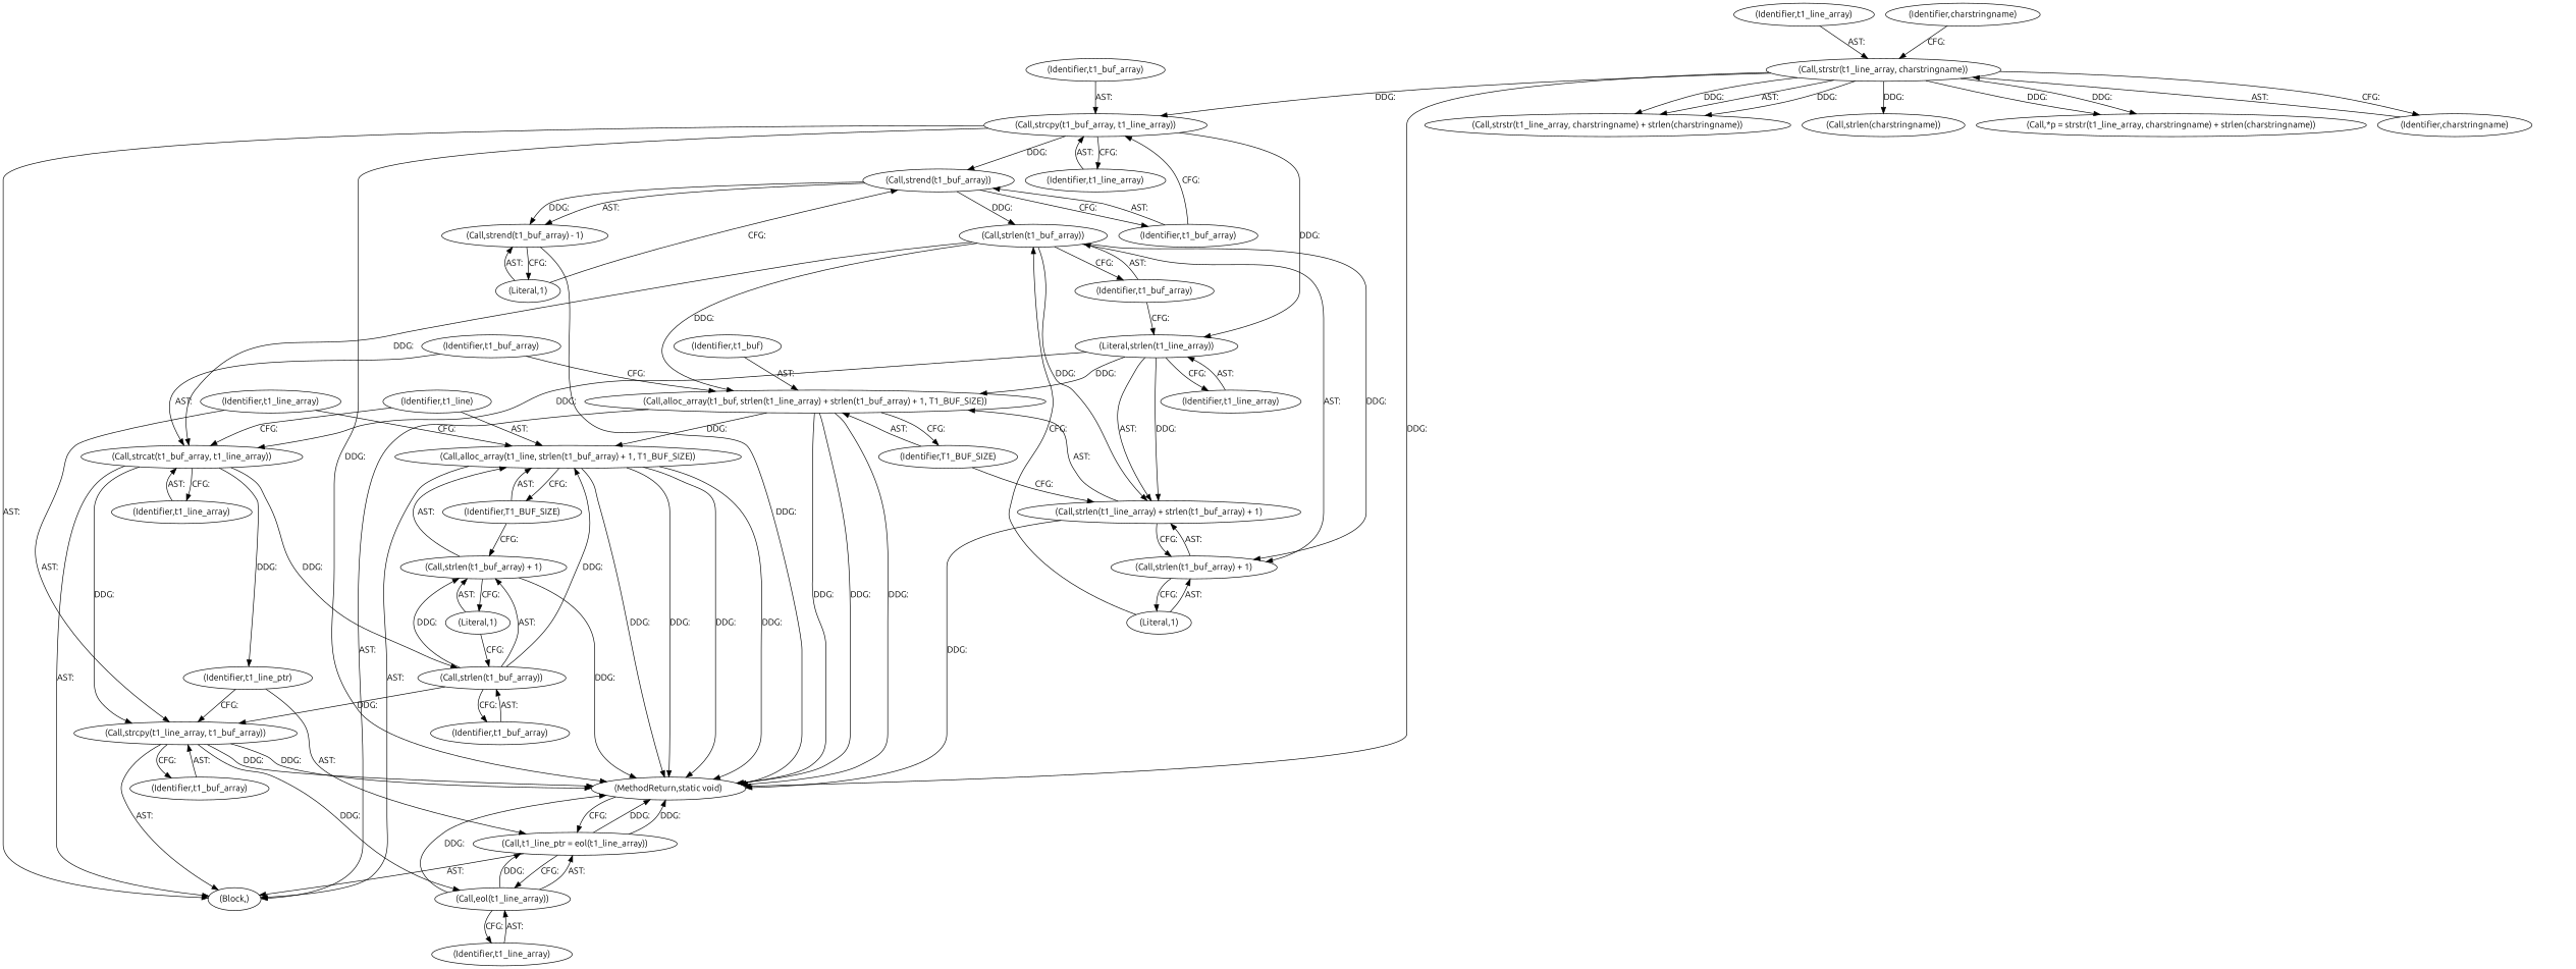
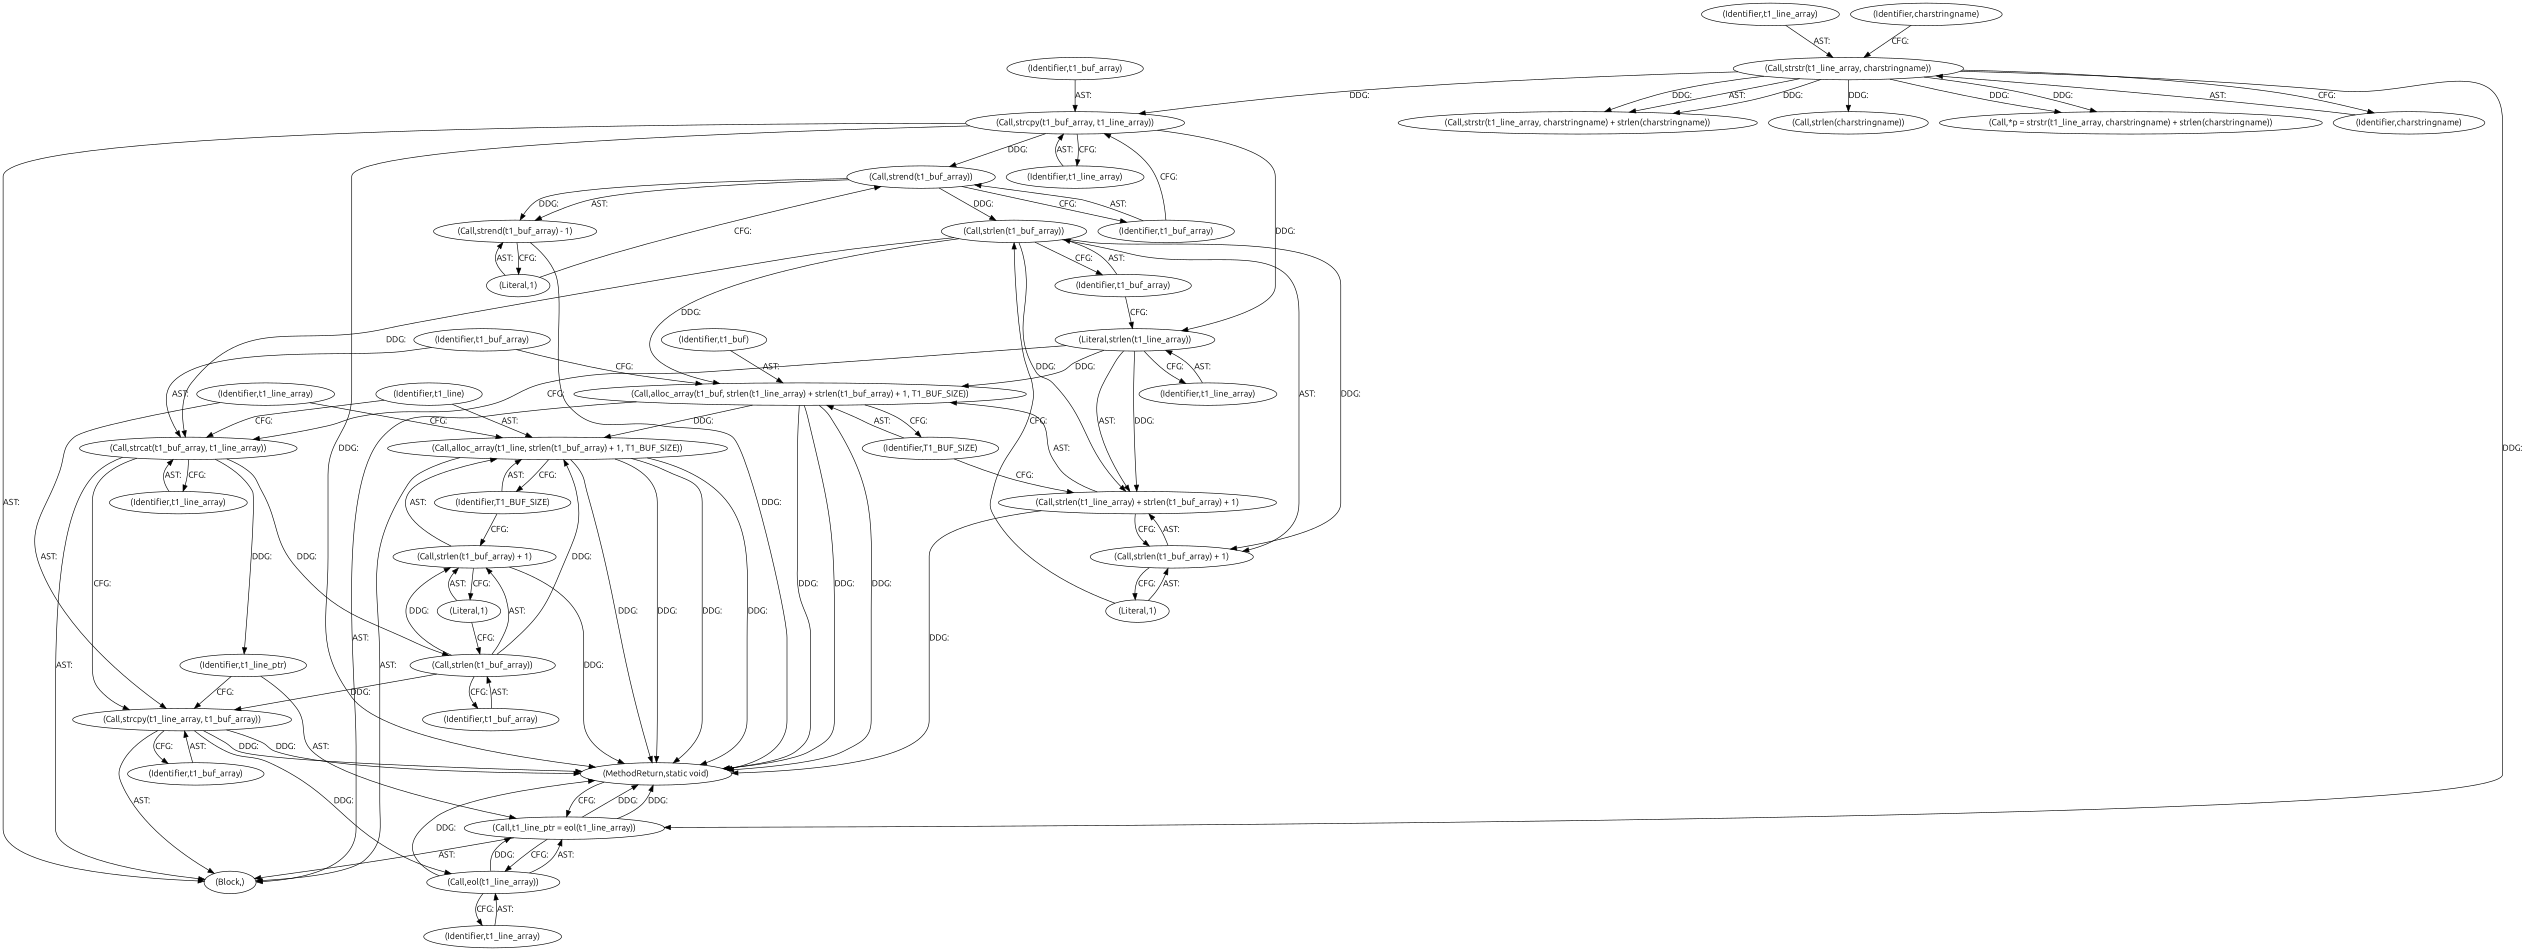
  digraph {
    fontname=Ubuntu
    node [fontname=Ubuntu]
    edge [fontname=Ubuntu]
    n1 [label="(Call,strcpy(t1_buf_array, t1_line_array))"]
    n2 [label="(Call,strend(t1_buf_array))"]
    n3 [label="(Literal,strlen(t1_line_array))"]
    n4 [label="(Block,)"]
    n5 [label="(Identifier,t1_line_array)"]
    n6 [label="(MethodReturn,static void)"]
    n7 [label="(Call,strend(t1_buf_array) - 1)"]
    n8 [label="(Call,strlen(t1_buf_array))"]
    n9 [label="(Identifier,t1_buf_array)"]
    n10 [label="(Call,alloc_array(t1_buf, strlen(t1_line_array) + strlen(t1_buf_array) + 1, T1_BUF_SIZE))"]
    n11 [label="(Call,strlen(t1_line_array) + strlen(t1_buf_array) + 1)"]
    n12 [label="(Call,strcat(t1_buf_array, t1_line_array))"]
    n13 [label="(Identifier,t1_line_array)"]
    n14 [label="(Call,t1_line_ptr = eol(t1_line_array))"]
    n15 [label="(Call,strstr(t1_line_array, charstringname))"]
    n16 [label="(Call,strstr(t1_line_array, charstringname) + strlen(charstringname))"]
    n17 [label="(Call,strlen(charstringname))"]
    n18 [label="(Call,*p = strstr(t1_line_array, charstringname) + strlen(charstringname))"]
    n19 [label="(Identifier,charstringname)"]
    n20 [label="(Literal,1)"]
    n21 [label="(Call,strlen(t1_buf_array) + 1)"]
    n22 [label="(Identifier,t1_buf_array)"]
    n23 [label="(Call,alloc_array(t1_line, strlen(t1_buf_array) + 1, T1_BUF_SIZE))"]
    n24 [label="(Identifier,T1_BUF_SIZE)"]
    n25 [label="(Literal,1)"]
    n26 [label="(Call,strlen(t1_buf_array))"]
    n27 [label="(Call,strcpy(t1_line_array, t1_buf_array))"]
    n28 [label="(Identifier,t1_line_array)"]
    n29 [label="(Identifier,t1_line_ptr)"]
    n30 [label="(Identifier,T1_BUF_SIZE)"]
    n31 [label="(Call,strlen(t1_buf_array) + 1)"]
    n32 [label="(Identifier,t1_buf_array)"]
    n33 [label="(Call,eol(t1_line_array))"]
    n34 [label="(Identifier,t1_buf_array)"]
    n35 [label="(Literal,1)"]
    n36 [label="(Identifier,t1_line_array)"]
    n37 [label="(Identifier,t1_buf_array)"]
    n38 [label="(Identifier,t1_buf)"]
    n39 [label="(Identifier,t1_line_array)"]
    n40 [label="(Identifier,t1_line_array)"]
    n41 [label="(Identifier,t1_buf_array)"]
    n42 [label="(Identifier,charstringname)"]
    n43 [label="(Identifier,t1_line)"]
    n1 -> n2 [label="DDG: "]
    n1 -> n3 [label="DDG: "]
    n1 -> n4 [label="AST: "]
    n1 -> n5 [label="CFG: "]
    n1 -> n6 [label="DDG: "]
    n2 -> n7 [label="AST: "]
    n2 -> n7 [label="DDG: "]
    n2 -> n8 [label="DDG: "]
    n2 -> n9 [label="CFG: "]
    n3 -> n10 [label="DDG: "]
    n3 -> n11 [label="AST: "]
    n3 -> n11 [label="DDG: "]
-   n3 -> n12 [label="DDG: "]
+   n3 -> n12 [label="CFG: "]
    n3 -> n13 [label="CFG: "]
    n5 -> n1 [label="AST: "]
    n6 -> n14 [label="CFG: "]
    n7 -> n6 [label="DDG: "]
    n7 -> n20 [label="CFG: "]
    n8 -> n10 [label="DDG: "]
    n8 -> n11 [label="DDG: "]
    n8 -> n12 [label="DDG: "]
    n8 -> n21 [label="AST: "]
    n8 -> n21 [label="DDG: "]
    n8 -> n22 [label="CFG: "]
    n9 -> n1 [label="CFG: "]
    n9 -> n2 [label="AST: "]
    n10 -> n4 [label="AST: "]
    n10 -> n6 [label="DDG: "]
    n10 -> n6 [label="DDG: "]
    n10 -> n6 [label="DDG: "]
    n10 -> n23 [label="DDG: "]
    n10 -> n24 [label="CFG: "]
    n11 -> n6 [label="DDG: "]
    n11 -> n10 [label="AST: "]
    n11 -> n21 [label="CFG: "]
    n12 -> n4 [label="AST: "]
    n12 -> n26 [label="DDG: "]
-   n12 -> n27 [label="DDG: "]
+   n12 -> n27 [label="CFG: "]
    n12 -> n28 [label="CFG: "]
    n12 -> n29 [label="DDG: "]
    n13 -> n3 [label="AST: "]
    n14 -> n4 [label="AST: "]
    n14 -> n6 [label="DDG: "]
    n14 -> n6 [label="DDG: "]
    n14 -> n33 [label="CFG: "]
    n15 -> n1 [label="DDG: "]
-   n15 -> n6 [label="DDG: "]
+   n15 -> n14 [label="DDG: "]
    n15 -> n16 [label="AST: "]
    n15 -> n16 [label="DDG: "]
    n15 -> n16 [label="DDG: "]
    n15 -> n17 [label="DDG: "]
    n15 -> n18 [label="DDG: "]
    n15 -> n18 [label="DDG: "]
    n15 -> n19 [label="CFG: "]
    n19 -> n15 [label="AST: "]
    n20 -> n2 [label="CFG: "]
    n20 -> n7 [label="AST: "]
    n21 -> n11 [label="AST: "]
    n21 -> n25 [label="CFG: "]
    n22 -> n3 [label="CFG: "]
    n22 -> n8 [label="AST: "]
    n23 -> n4 [label="AST: "]
    n23 -> n6 [label="DDG: "]
    n23 -> n6 [label="DDG: "]
    n23 -> n6 [label="DDG: "]
    n23 -> n6 [label="DDG: "]
    n23 -> n30 [label="CFG: "]
    n24 -> n10 [label="AST: "]
    n24 -> n11 [label="CFG: "]
    n25 -> n8 [label="CFG: "]
    n25 -> n21 [label="AST: "]
    n26 -> n23 [label="DDG: "]
    n26 -> n27 [label="DDG: "]
    n26 -> n31 [label="AST: "]
    n26 -> n31 [label="DDG: "]
    n26 -> n32 [label="CFG: "]
    n27 -> n4 [label="AST: "]
    n27 -> n6 [label="DDG: "]
    n27 -> n6 [label="DDG: "]
    n27 -> n33 [label="DDG: "]
    n27 -> n34 [label="CFG: "]
    n28 -> n12 [label="AST: "]
    n29 -> n14 [label="AST: "]
    n29 -> n27 [label="CFG: "]
    n30 -> n23 [label="AST: "]
    n30 -> n31 [label="CFG: "]
    n31 -> n6 [label="DDG: "]
    n31 -> n23 [label="AST: "]
    n31 -> n35 [label="CFG: "]
    n32 -> n26 [label="AST: "]
    n33 -> n6 [label="DDG: "]
    n33 -> n14 [label="AST: "]
    n33 -> n14 [label="DDG: "]
    n33 -> n36 [label="CFG: "]
    n34 -> n27 [label="AST: "]
    n35 -> n26 [label="CFG: "]
    n35 -> n31 [label="AST: "]
    n36 -> n33 [label="AST: "]
    n37 -> n1 [label="AST: "]
    n38 -> n10 [label="AST: "]
    n39 -> n23 [label="CFG: "]
    n39 -> n27 [label="AST: "]
    n40 -> n15 [label="AST: "]
    n41 -> n10 [label="CFG: "]
    n41 -> n12 [label="AST: "]
    n42 -> n15 [label="CFG: "]
    n43 -> n12 [label="CFG: "]
    n43 -> n23 [label="AST: "]
  }
